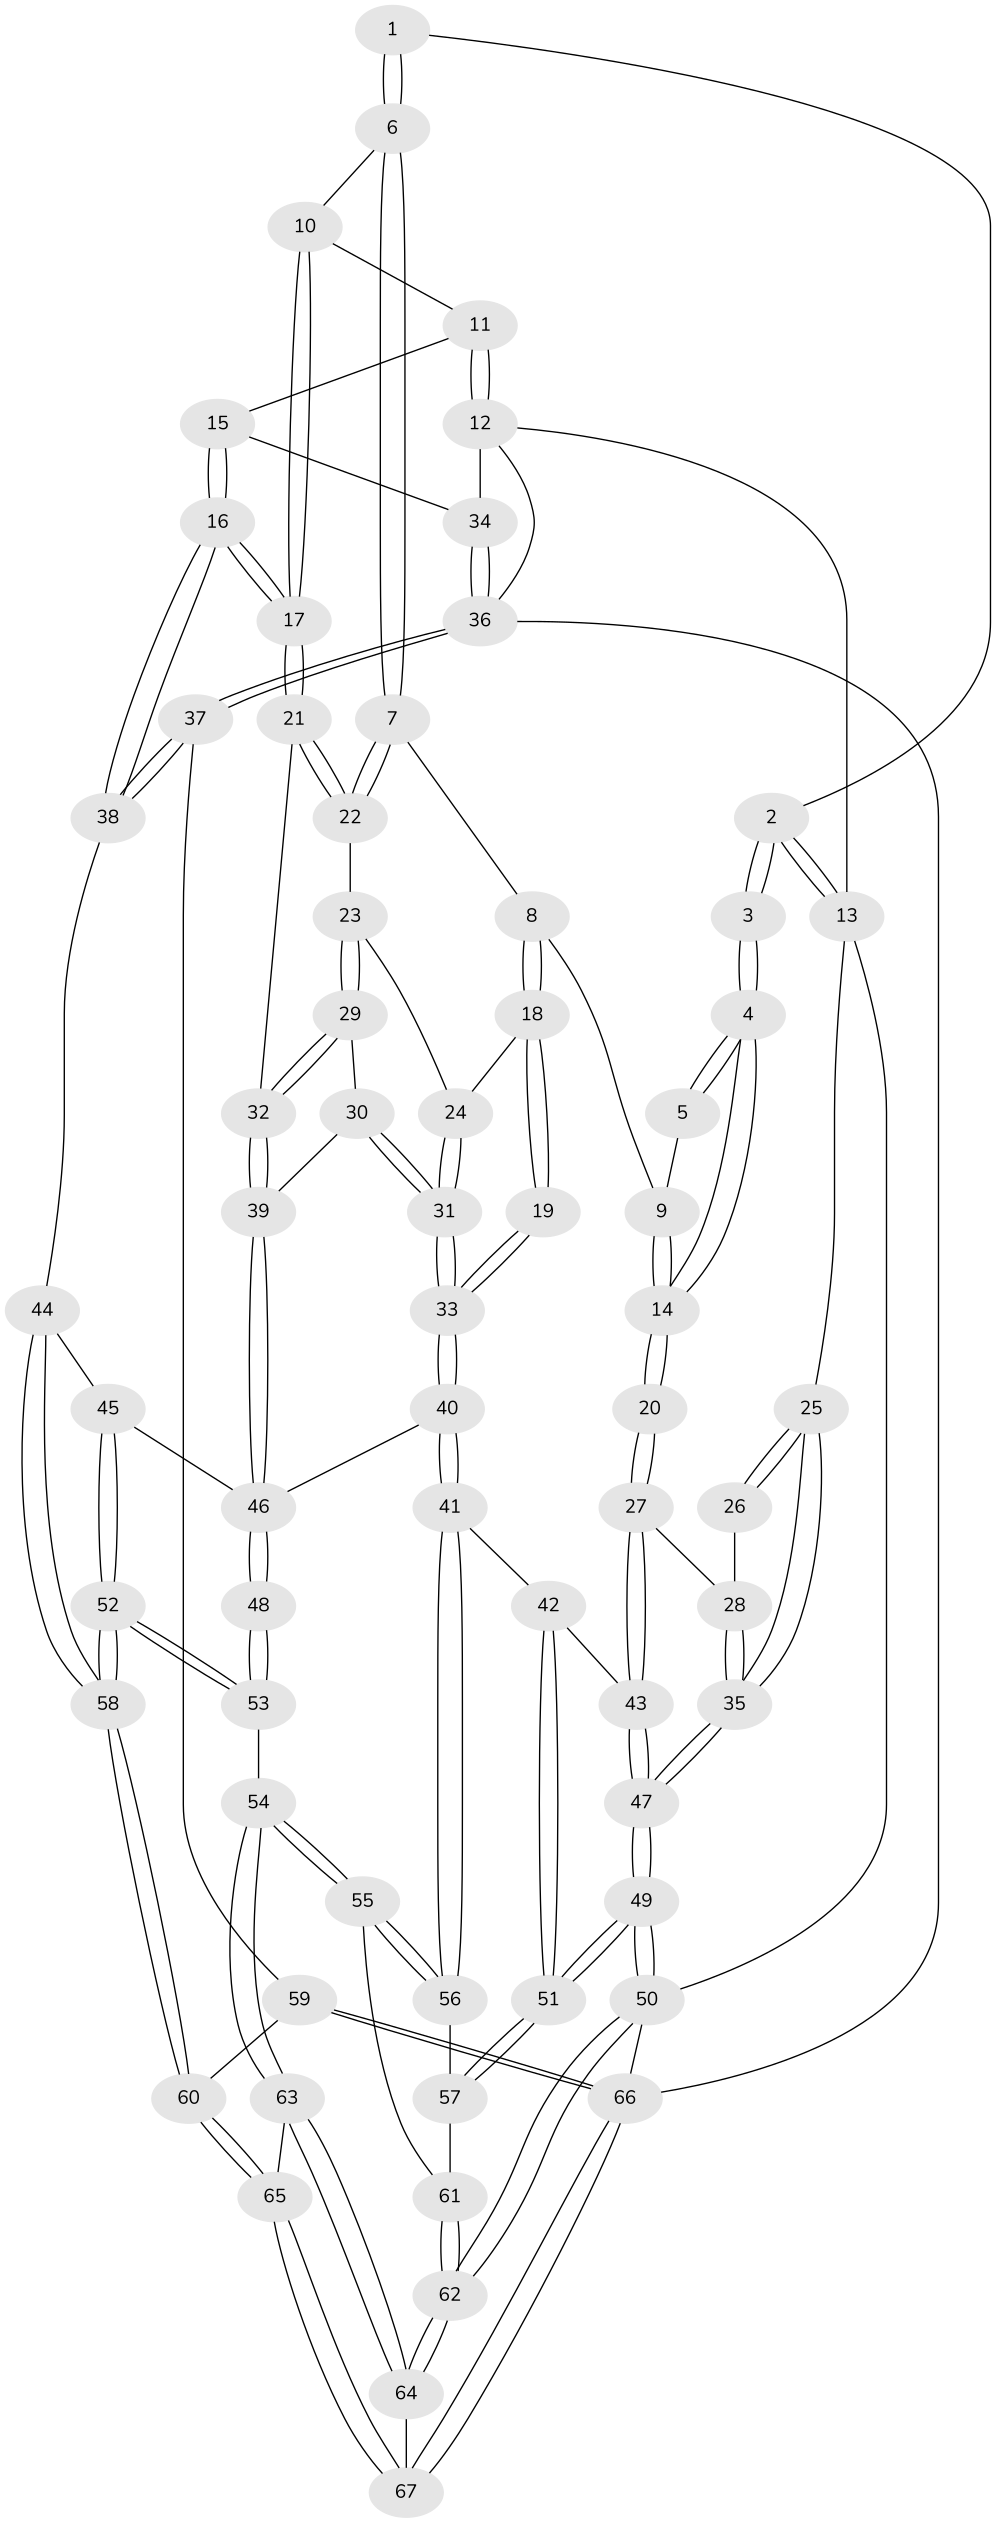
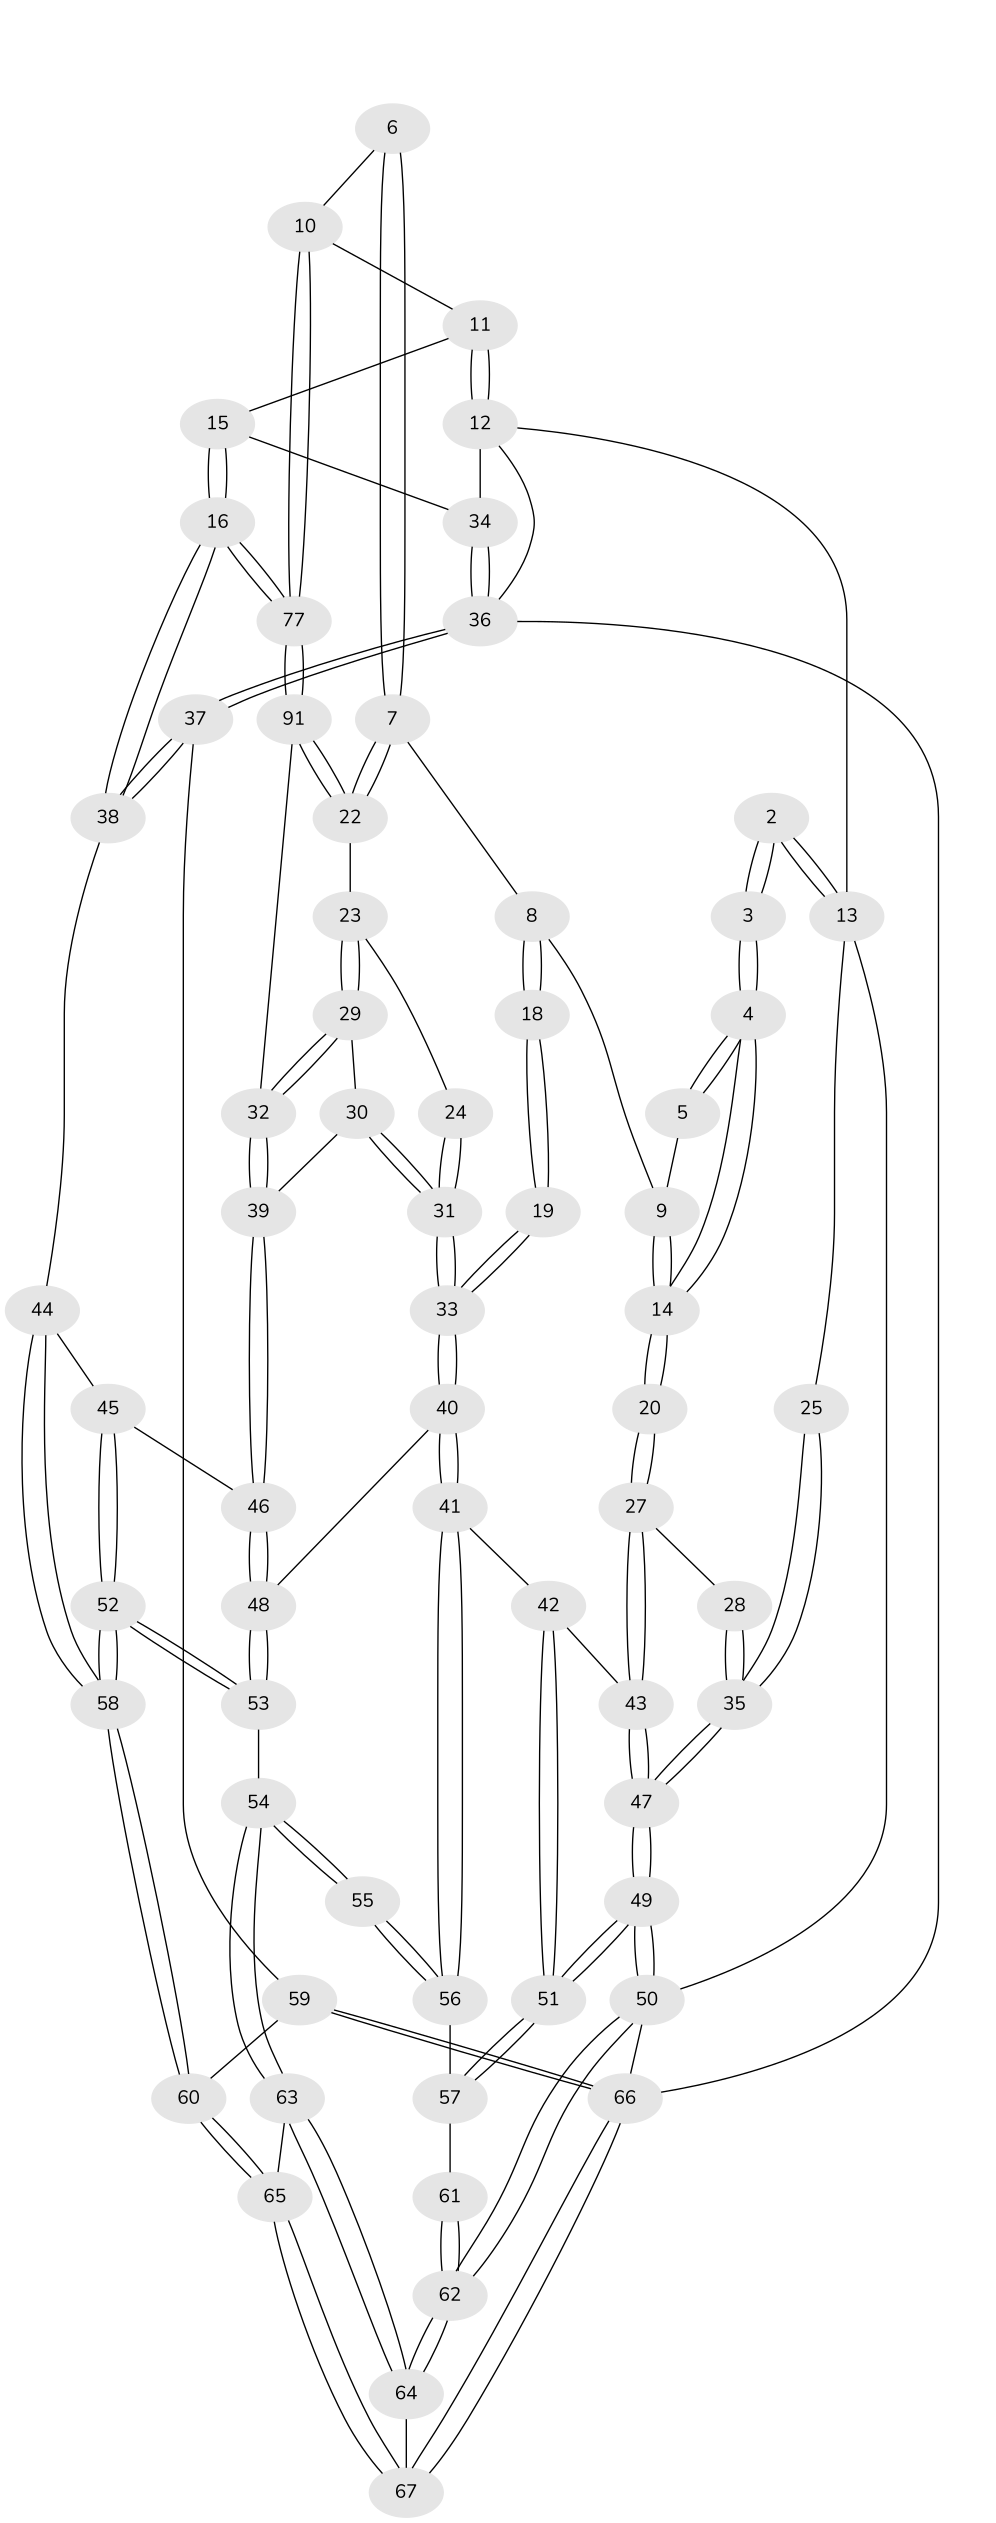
  graph {
    fontname=Nunito
    node [color=gray90 fontname=Nunito style=filled]
    edge [fontname=Nunito]
-   1
    2
    6
    3
    13
    7
    10
    4
    25
    50
    5
    14
    9
    20
    8
    22
    11
-   17
+   17 [label=77]
    18
    23
    19
    24
    12
    15
-   21
+   21 [label=91]
    34
    36
    16
    37
    66
-   26
    35
    62
    27
    38
    44
    32
    33
    31
    40
    28
    43
    39
    29
    30
    47
    46
    41
    48
    49
    59
    67
    60
    45
    58
    42
    56
    53
    51
    57
    52
    54
    64
    61
    55
    63
    65
-   1 -- 2
-   1 -- 6
-   1 -- 6
    2 -- 3
    2 -- 3
    2 -- 13
    2 -- 13
    6 -- 7
    6 -- 7
    6 -- 10
    3 -- 4
    3 -- 4
    13 -- 25
    13 -- 50
    7 -- 8
    7 -- 22
    7 -- 22
    10 -- 11
    10 -- 17
    10 -- 17
    4 -- 5
    4 -- 5
    4 -- 14
    4 -- 14
-   25 -- 26
-   25 -- 26
    25 -- 35
    25 -- 35
    50 -- 66
    50 -- 62
    50 -- 62
    5 -- 9
    14 -- 20
    14 -- 20
    9 -- 14
    9 -- 14
    20 -- 27
    20 -- 27
    8 -- 9
    8 -- 18
    8 -- 18
    22 -- 23
    11 -- 12
    11 -- 12
    11 -- 15
    17 -- 21
    17 -- 21
    18 -- 19
    18 -- 19
-   18 -- 24
    23 -- 24
    23 -- 29
    23 -- 29
    19 -- 33
    19 -- 33
    24 -- 31
    24 -- 31
    12 -- 13
    12 -- 34
    12 -- 36
    15 -- 34
    15 -- 16
    15 -- 16
    21 -- 22
    21 -- 22
    21 -- 32
    34 -- 36
    34 -- 36
    36 -- 37
    36 -- 37
    36 -- 66
    16 -- 17
    16 -- 17
    16 -- 38
    16 -- 38
    37 -- 38
    37 -- 38
    37 -- 59
    66 -- 67
    66 -- 67
-   26 -- 28
    35 -- 47
    35 -- 47
    62 -- 64
    62 -- 64
    27 -- 28
    27 -- 43
    27 -- 43
    38 -- 44
    44 -- 45
    44 -- 58
    44 -- 58
    32 -- 39
    32 -- 39
    33 -- 40
    33 -- 40
    31 -- 33
    31 -- 33
    40 -- 41
    40 -- 41
-   40 -- 46
+   40 -- 48
    28 -- 35
    28 -- 35
    43 -- 47
    43 -- 47
    39 -- 46
    39 -- 46
    29 -- 32
    29 -- 32
    29 -- 30
    30 -- 31
    30 -- 31
    30 -- 39
    47 -- 49
    47 -- 49
    46 -- 48
    46 -- 48
    41 -- 42
    41 -- 56
    41 -- 56
    48 -- 53
    48 -- 53
    49 -- 50
    49 -- 50
    49 -- 51
    49 -- 51
    59 -- 66
    59 -- 66
    59 -- 60
    60 -- 65
    60 -- 65
    45 -- 46
    45 -- 52
    45 -- 52
    58 -- 60
    58 -- 60
    42 -- 43
    42 -- 51
    42 -- 51
    56 -- 57
    53 -- 54
    51 -- 57
    51 -- 57
    57 -- 61
    52 -- 58
    52 -- 58
    52 -- 53
    52 -- 53
    54 -- 55
    54 -- 55
    54 -- 63
    54 -- 63
    64 -- 67
    61 -- 62
    61 -- 62
    55 -- 56
    55 -- 56
-   55 -- 61
    63 -- 64
    63 -- 64
    63 -- 65
    65 -- 67
    65 -- 67
  }
